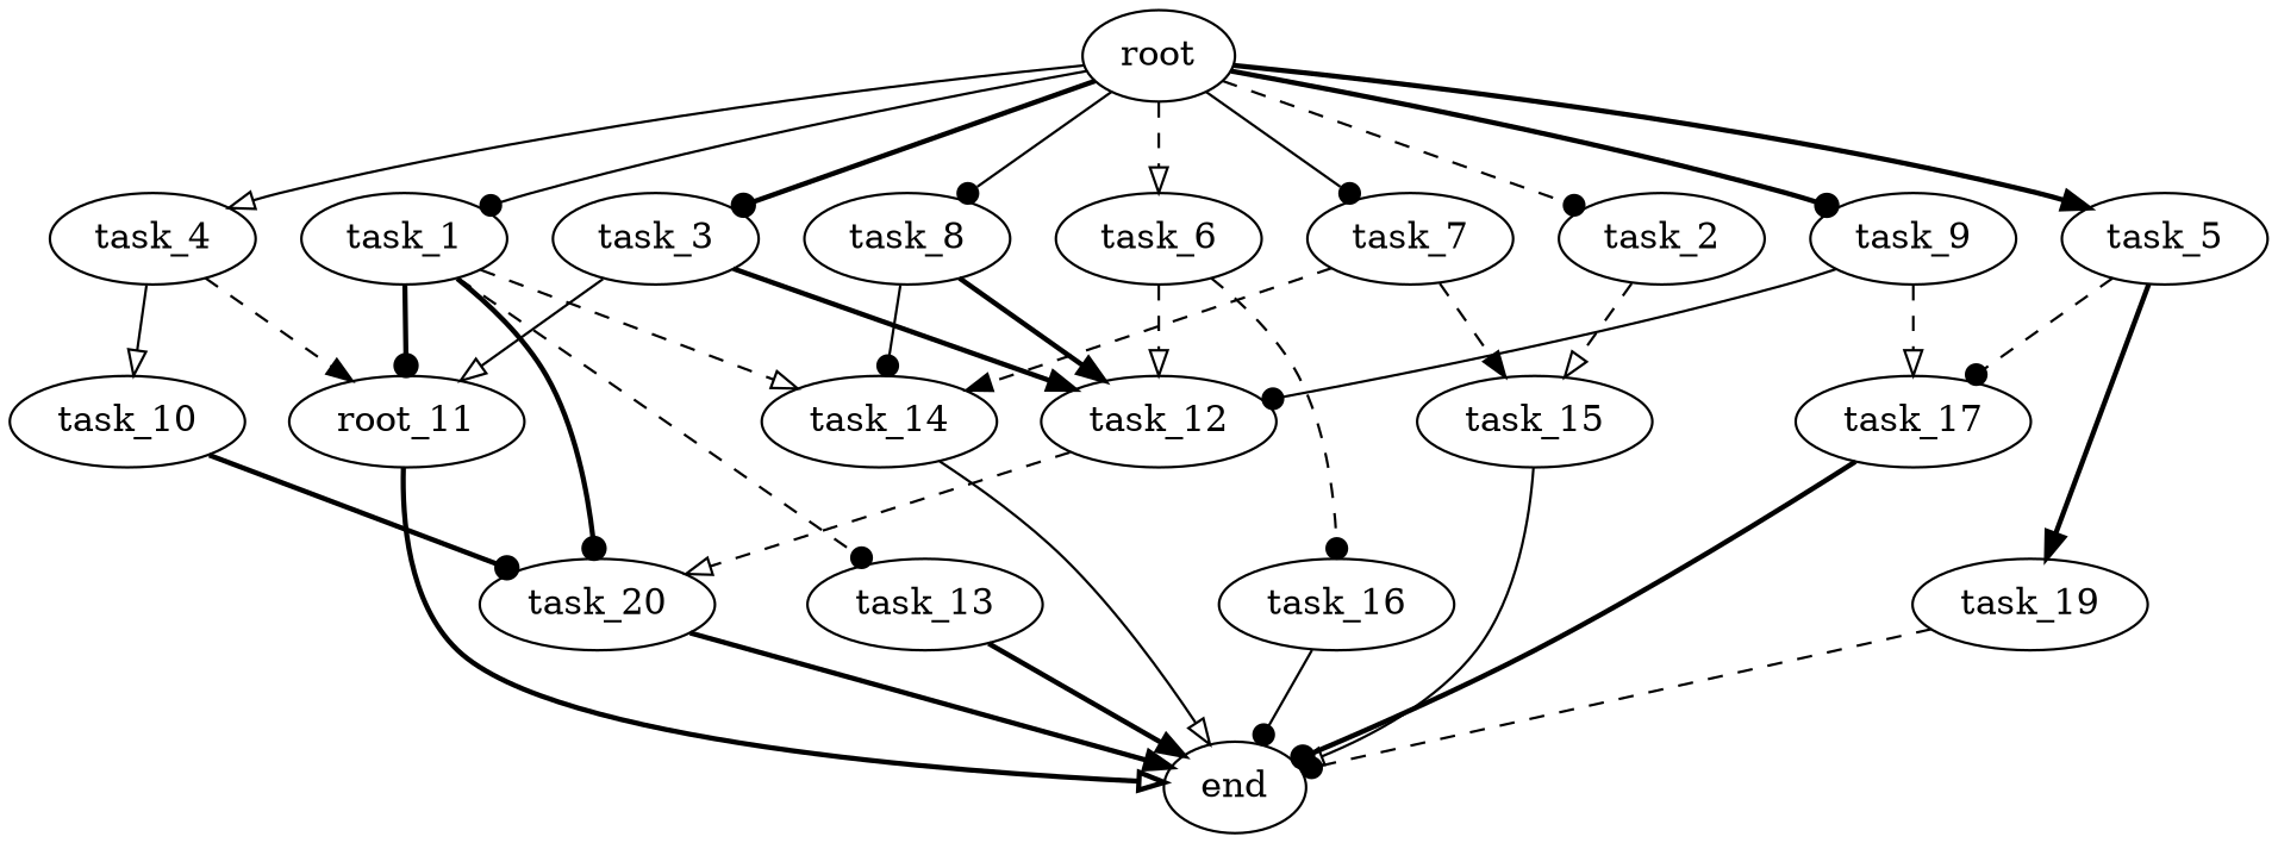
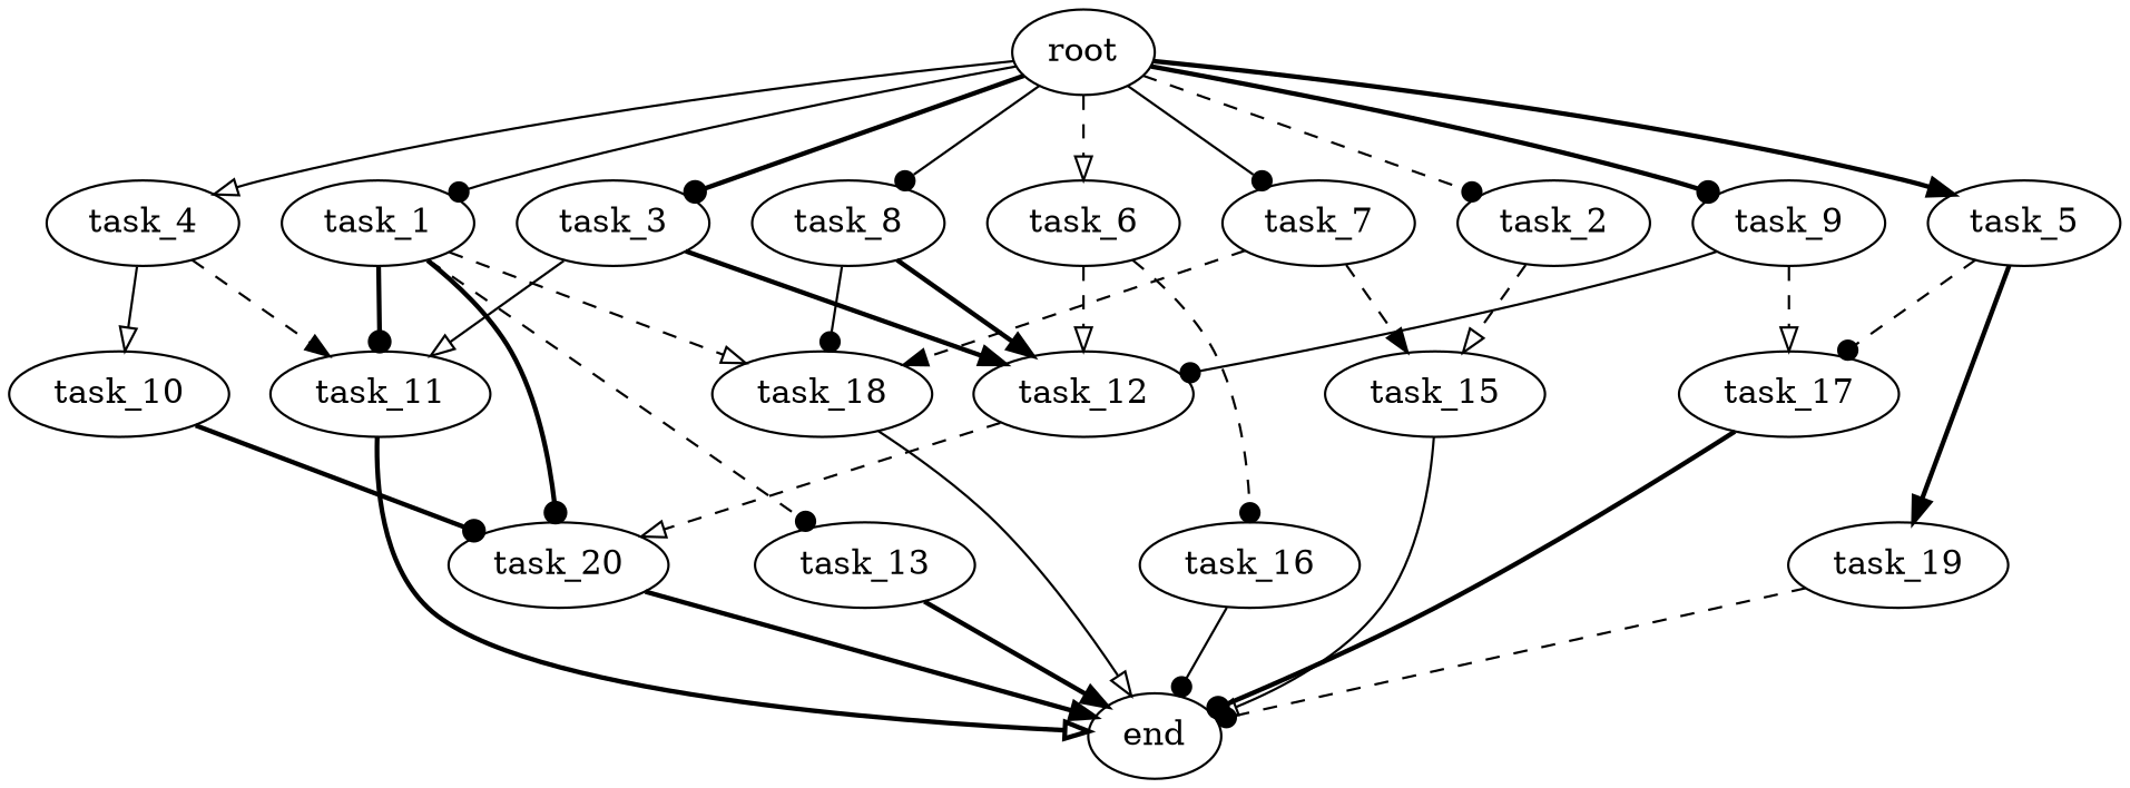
  digraph {
    fontname="DejaVu Serif"
    node [fontname="DejaVu Serif"]
    edge [arrowhead=dot fontname="DejaVu Serif" style=dashed]
    root
    task_1
    task_2
    task_3
    task_4
    task_5
    task_6
    task_7
    task_8
    task_9
-   task_11 [label=root_11]
+   task_11
    task_13
-   task_18 [label=task_14]
+   task_18
    task_20
    task_15
    task_12
    task_10
    task_19
    task_17
    task_16
    end
    root -> task_1 [style=solid]
    root -> task_2
    root -> task_3 [style=bold]
    root -> task_4 [arrowhead=onormal style=solid]
    root -> task_5 [arrowhead=normal style=bold]
    root -> task_6 [arrowhead=onormal]
    root -> task_7 [style=solid]
    root -> task_8 [style=solid]
    root -> task_9 [style=bold]
    task_1 -> task_11 [style=bold]
    task_1 -> task_13
    task_1 -> task_18 [arrowhead=onormal]
    task_1 -> task_20 [style=bold]
    task_2 -> task_15 [arrowhead=onormal]
    task_3 -> task_11 [arrowhead=onormal style=solid]
    task_3 -> task_12 [arrowhead=normal style=bold]
    task_4 -> task_11 [arrowhead=normal]
    task_4 -> task_10 [arrowhead=onormal style=solid]
    task_5 -> task_19 [arrowhead=normal style=bold]
    task_5 -> task_17
    task_6 -> task_12 [arrowhead=onormal]
    task_6 -> task_16
    task_7 -> task_18 [arrowhead=normal]
    task_7 -> task_15 [arrowhead=normal]
    task_8 -> task_18 [style=solid]
    task_8 -> task_12 [arrowhead=normal style=bold]
    task_9 -> task_12 [style=solid]
    task_9 -> task_17 [arrowhead=onormal]
    task_11 -> end [arrowhead=onormal style=bold]
    task_13 -> end [arrowhead=normal style=bold]
    task_18 -> end [arrowhead=onormal style=solid]
    task_20 -> end [arrowhead=normal style=bold]
    task_15 -> end [arrowhead=onormal style=solid]
    task_12 -> task_20 [arrowhead=onormal]
    task_10 -> task_20 [style=bold]
    task_19 -> end
    task_17 -> end [style=bold]
    task_16 -> end [style=solid]
  }
